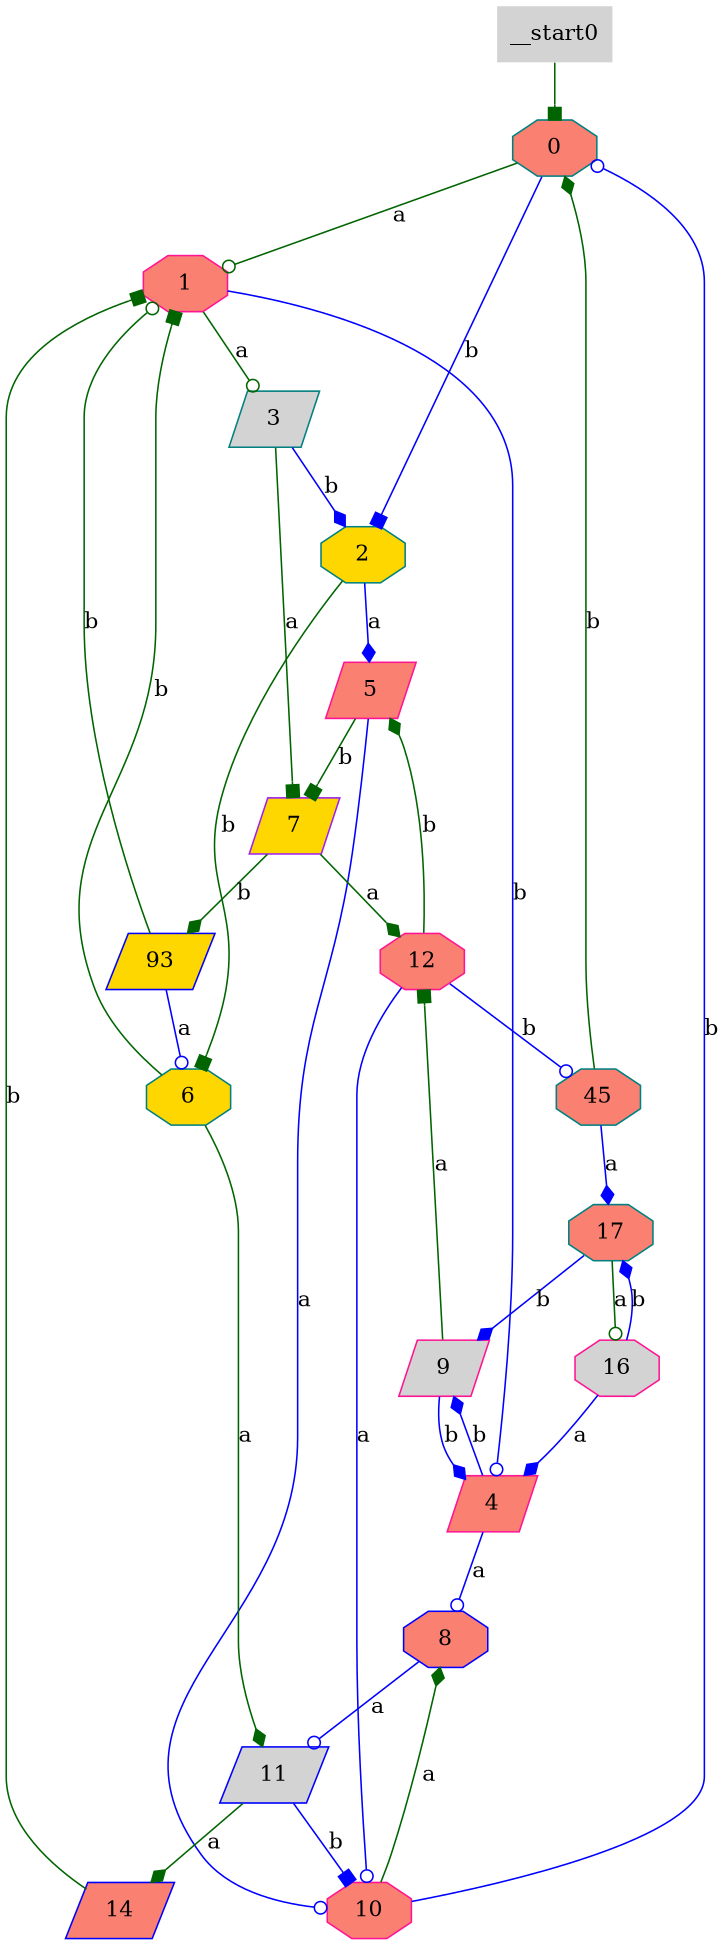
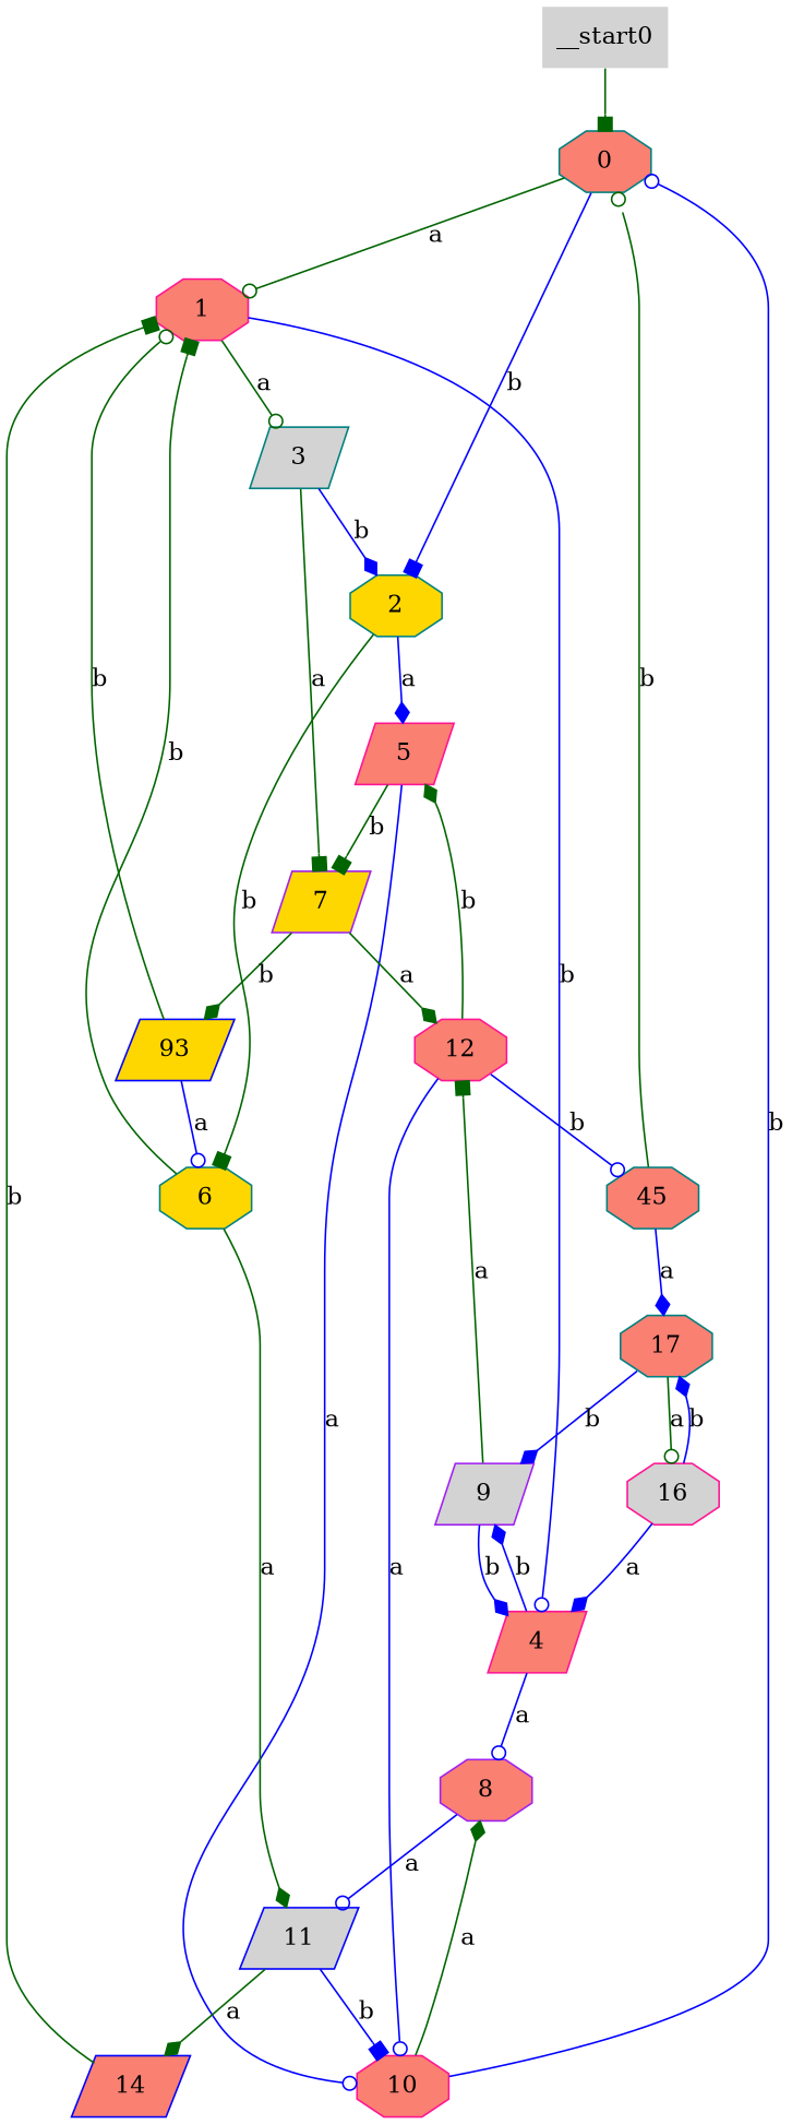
  digraph {
    node [color=teal fillcolor=salmon shape=octagon style=filled]
    edge [arrowhead=diamond color=darkgreen]
    __start0 [color=blue fillcolor=lightgrey shape=none]
    0
    1 [color=deeppink]
    2 [fillcolor=gold]
    3 [fillcolor=lightgrey shape=parallelogram]
    4 [color=deeppink shape=parallelogram]
    5 [color=deeppink shape=parallelogram]
    6 [fillcolor=gold]
    7 [color=purple fillcolor=gold shape=parallelogram]
-   8 [color=blue]
-   9 [color=deeppink fillcolor=lightgrey shape=parallelogram]
+   8 [color=purple]
+   9 [color=purple fillcolor=lightgrey shape=parallelogram]
    10 [color=deeppink]
    11 [color=blue fillcolor=lightgrey shape=parallelogram]
    12 [color=deeppink]
    n15 [color=blue fillcolor=gold label=93 shape=parallelogram]
    14 [color=blue shape=parallelogram]
    n17 [label=45]
    17
    16 [color=deeppink fillcolor=lightgrey]
    __start0 -> 0 [arrowhead=box]
    0 -> 1 [arrowhead=odot label=a]
    0 -> 2 [arrowhead=box color=blue label=b]
    1 -> 3 [arrowhead=odot label=a]
    1 -> 4 [arrowhead=odot color=blue label=b]
    2 -> 5 [color=blue label=a]
    2 -> 6 [arrowhead=box label=b]
    3 -> 2 [color=blue label=b]
    3 -> 7 [arrowhead=box label=a]
    4 -> 8 [arrowhead=odot color=blue label=a]
    4 -> 9 [color=blue label=b]
    5 -> 7 [arrowhead=box label=b]
    5 -> 10 [arrowhead=odot color=blue label=a]
    6 -> 1 [arrowhead=box label=b]
    6 -> 11 [label=a]
    7 -> 12 [label=a]
    7 -> n15 [label=b]
    8 -> 11 [arrowhead=odot color=blue label=a]
    9 -> 4 [color=blue label=b]
    9 -> 12 [arrowhead=box label=a]
    10 -> 0 [arrowhead=odot color=blue label=b]
    10 -> 8 [label=a]
    11 -> 10 [arrowhead=box color=blue label=b]
    11 -> 14 [label=a]
    12 -> 5 [label=b]
    12 -> 10 [arrowhead=odot color=blue label=a]
    12 -> n17 [arrowhead=odot color=blue label=b]
    n15 -> 1 [arrowhead=odot label=b]
    n15 -> 6 [arrowhead=odot color=blue label=a]
    14 -> 1 [arrowhead=box label=b]
-   n17 -> 0 [label=b]
+   n17 -> 0 [arrowhead=odot label=b]
    n17 -> 17 [color=blue label=a]
    17 -> 9 [color=blue label=b]
    17 -> 16 [arrowhead=odot label=a]
    16 -> 4 [color=blue label=a]
    16 -> 17 [color=blue label=b]
  }
